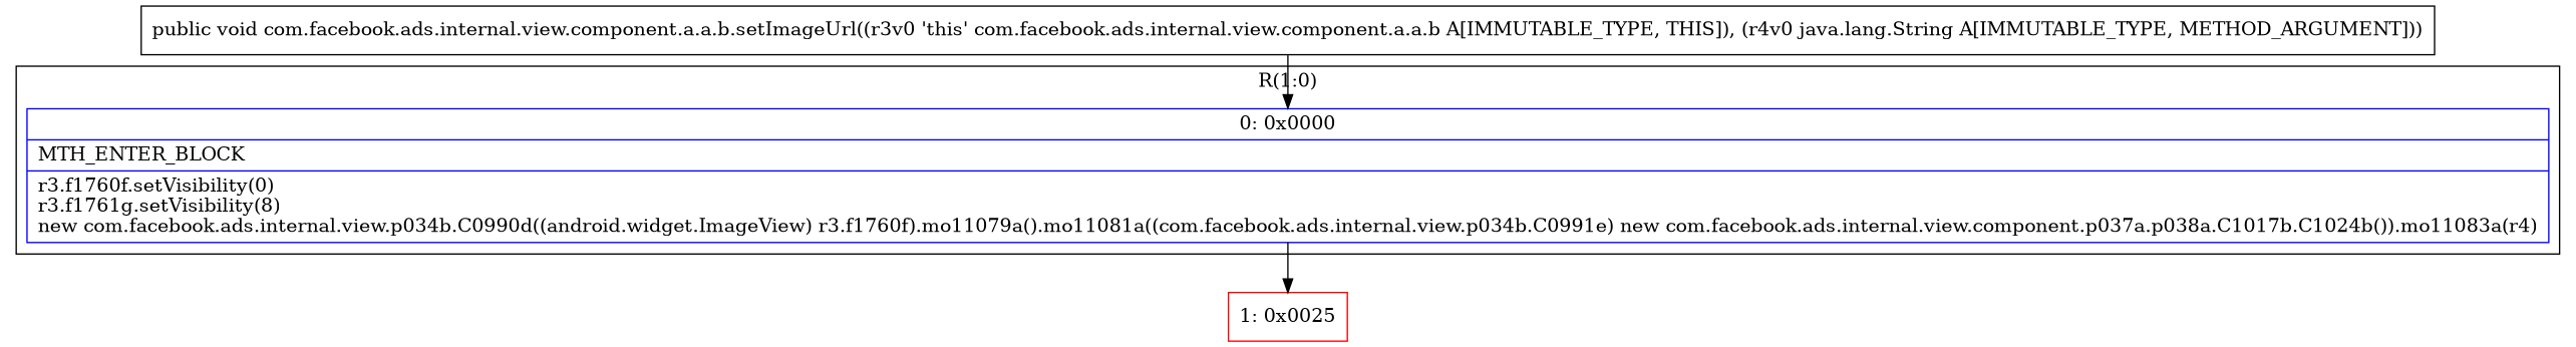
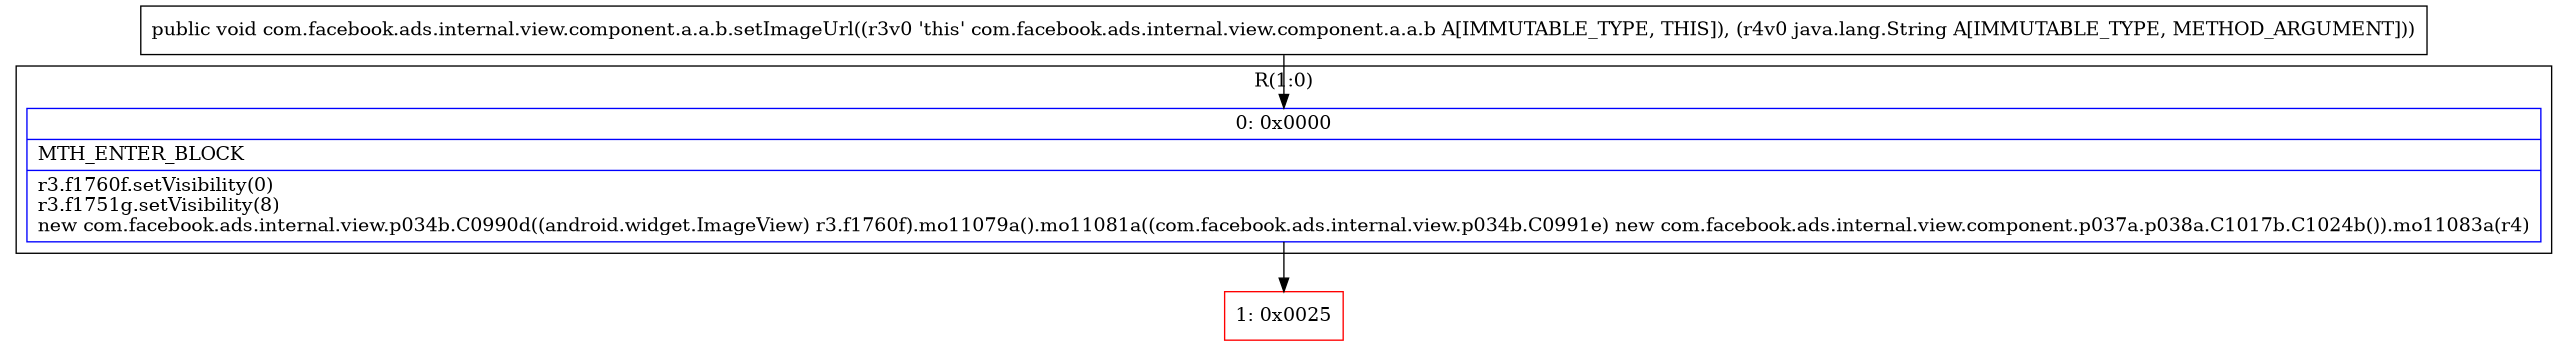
  digraph {
    node [shape=record]
-   n1 [color=blue label="{0\:\ 0x0000|MTH_ENTER_BLOCK\l|r3.f1760f.setVisibility(0)\lr3.f1761g.setVisibility(8)\lnew com.facebook.ads.internal.view.p034b.C0990d((android.widget.ImageView) r3.f1760f).mo11079a().mo11081a((com.facebook.ads.internal.view.p034b.C0991e) new com.facebook.ads.internal.view.component.p037a.p038a.C1017b.C1024b()).mo11083a(r4)\l}"]
+   n1 [color=blue label="{0\:\ 0x0000|MTH_ENTER_BLOCK\l|r3.f1760f.setVisibility(0)\lr3.f1751g.setVisibility(8)\lnew com.facebook.ads.internal.view.p034b.C0990d((android.widget.ImageView) r3.f1760f).mo11079a().mo11081a((com.facebook.ads.internal.view.p034b.C0991e) new com.facebook.ads.internal.view.component.p037a.p038a.C1017b.C1024b()).mo11083a(r4)\l}"]
    n2 [color=red label="{1\:\ 0x0025}"]
    n3 [label="{public void com.facebook.ads.internal.view.component.a.a.b.setImageUrl((r3v0 'this' com.facebook.ads.internal.view.component.a.a.b A[IMMUTABLE_TYPE, THIS]), (r4v0 java.lang.String A[IMMUTABLE_TYPE, METHOD_ARGUMENT])) }"]
    subgraph cluster_1 {
      label="R(1:0)"
      n1
    }
    n1 -> n2
    n3 -> n1
  }
